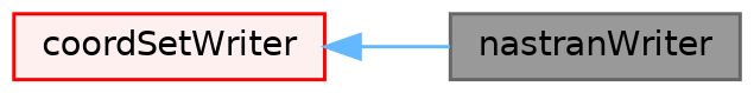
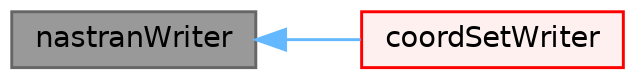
  digraph {
    rankdir=LR
    node [fontname=Helvetica fontsize=10 shape=box style=filled]
    n1 [color=gray40 fillcolor=grey60 fontcolor=black height=0.2 label=nastranWriter width=0.4]
    n2 [color=red fillcolor="#FFF0F0" height=0.2 label=coordSetWriter width=0.4]
-   n2 -> n1 [color=steelblue1 dir=back fontname=Helvetica fontsize=10 labelfontname=Helvetica labelfontsize=10 style=solid]
+   n1 -> n2 [color=steelblue1 dir=back fontname=Helvetica fontsize=10 labelfontname=Helvetica labelfontsize=10 style=solid]
  }
